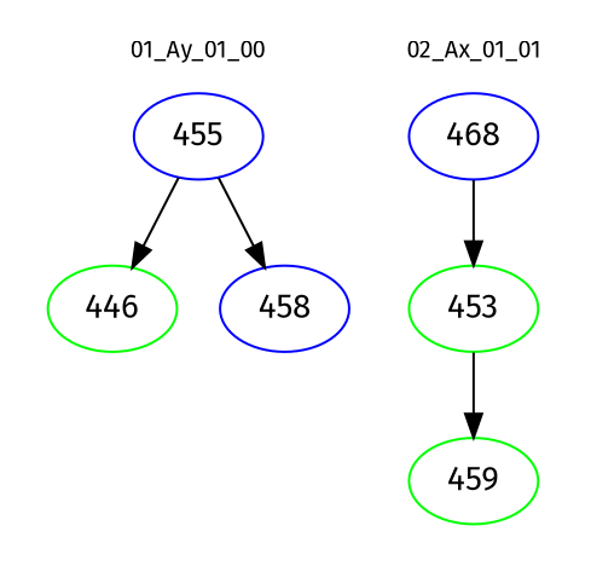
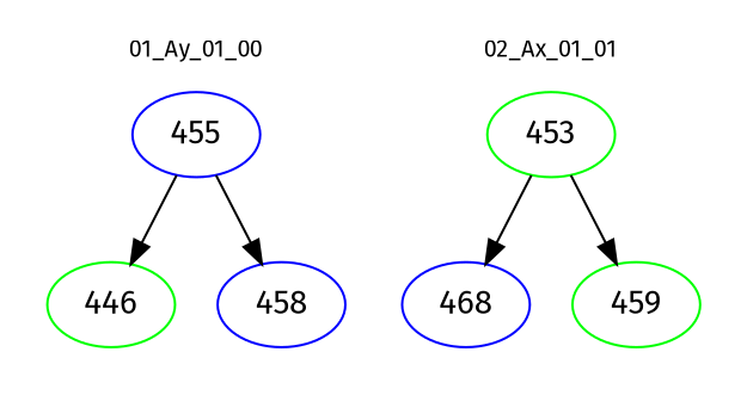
  digraph {
    fontname="Fira Sans"
    node [color=blue fontname="Fira Sans"]
    edge [color=black fontname="Fira Sans"]
    n1 [label=455]
    n2 [color=green label=446]
    n3 [label=458]
    n4 [color=green label=453]
    n5 [label=468]
    n6 [color=green label=459]
    subgraph cluster_1 {
      color=white
      fontsize=10
      label="01_Ay_01_00"
      n1
      n2
      n3
    }
    subgraph cluster_2 {
      color=white
      fontsize=10
      label="02_Ax_01_01"
      n4
      n5
      n6
    }
    n1 -> n2
    n1 -> n3
-   n5 -> n4
+   n4 -> n5
    n4 -> n6
  }
